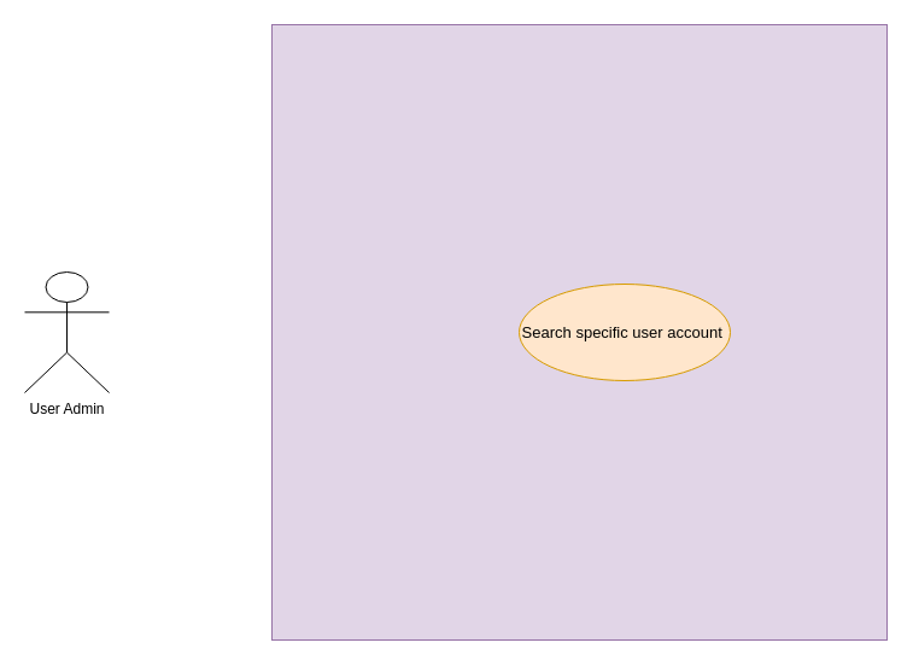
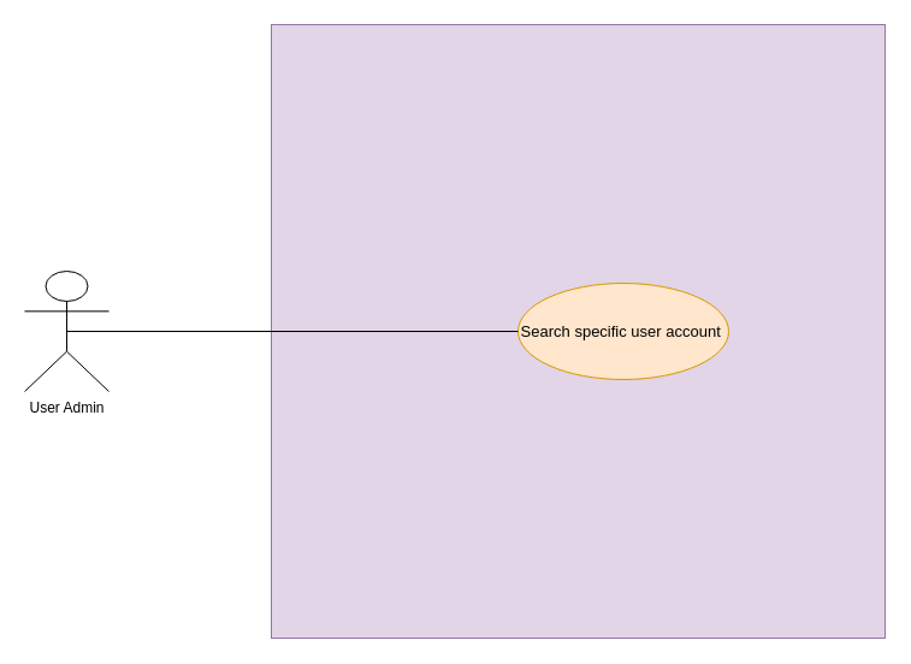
  <mxCell id="0" />
  <mxCell id="1" parent="0" />
  <mxCell id="2" value="User Admin" style="shape=umlActor;verticalLabelPosition=bottom;verticalAlign=top;html=1;outlineConnect=0;align=center;" vertex="1" parent="1"><mxGeometry x="20" y="225" width="70" height="100" as="geometry" /></mxCell>
  <mxCell id="3" value="" style="whiteSpace=wrap;html=1;aspect=fixed;fillColor=#e1d5e7;strokeColor=#9673a6;" vertex="1" parent="1"><mxGeometry x="225" y="20" width="510" height="510" as="geometry" /></mxCell>
  <mxCell id="4" value="&lt;font style=&quot;font-size: 13px;&quot;&gt;Search specific user account&amp;nbsp;&lt;/font&gt;" style="ellipse;whiteSpace=wrap;html=1;fillColor=#ffe6cc;strokeColor=#d79b00;" vertex="1" parent="1"><mxGeometry x="430" y="235" width="175" height="80" as="geometry" /></mxCell>
+ <mxCell id="5" value="" style="endArrow=none;html=1;rounded=0;fontSize=15;entryX=0;entryY=0.5;entryDx=0;entryDy=0;exitX=0.5;exitY=0.5;exitDx=0;exitDy=0;exitPerimeter=0;" edge="1" parent="1" source="2" target="4"><mxGeometry width="50" height="50" relative="1" as="geometry"><mxPoint x="120" y="305" as="sourcePoint" /><mxPoint x="477.574" y="153.284" as="targetPoint" /></mxGeometry></mxCell>
